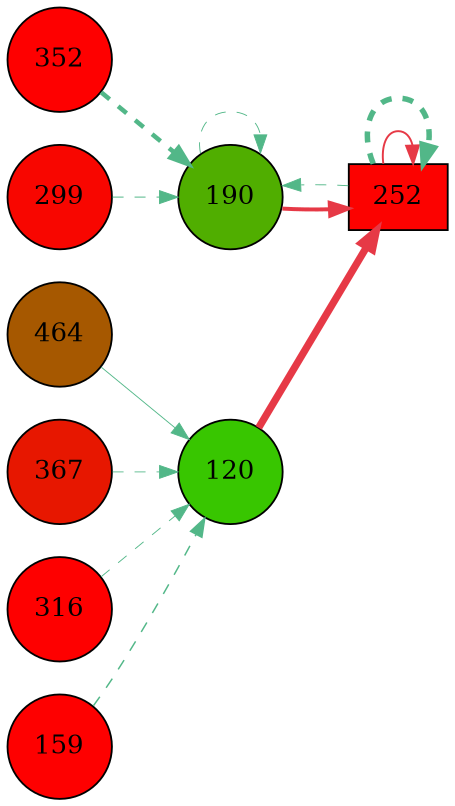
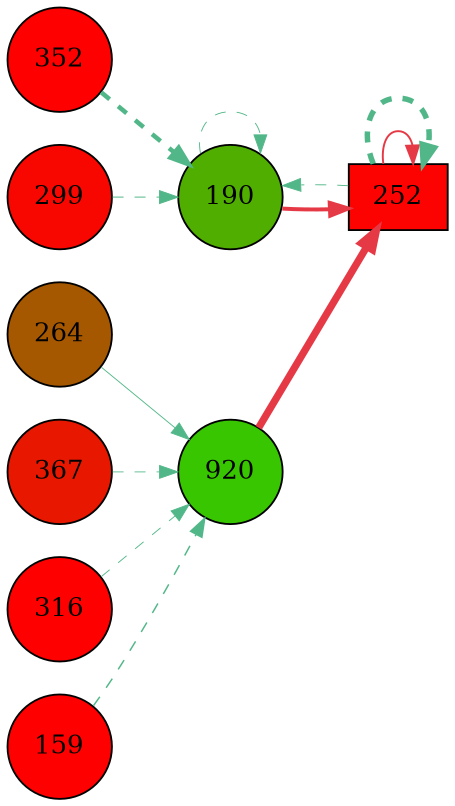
  digraph {
    rankdir=LR
    node [fillcolor="#fe0000" shape=circle style=filled]
    edge [color="#52b788" penwidth=0.50 style=dashed]
    n1 [label=352]
    n2 [fillcolor="#50ae00" label=190]
    n3 [fillcolor="#fc0200" label=252 shape=box]
-   n4 [fillcolor="#a65800" label=464]
-   n5 [fillcolor="#38c600" label=120]
+   n4 [fillcolor="#a65800" label=264]
+   n5 [fillcolor="#38c600" label=920]
    n6 [fillcolor="#f80600" label=299]
    n7 [fillcolor="#e71700" label=367]
    n8 [label=316]
    n9 [label=159]
    n1 -> n2 [penwidth=2.49]
    n2 -> n2
    n2 -> n3 [color="#e63946" penwidth=2.17 style=""]
    n3 -> n2
    n3 -> n3 [color="#e63946" penwidth=1.06 style=""]
    n3 -> n3 [penwidth=3.00]
    n4 -> n5 [style=solid]
    n5 -> n3 [color="#e63946" penwidth=4.00 style=""]
    n6 -> n2 [penwidth=0.56]
    n7 -> n5
    n8 -> n5
    n9 -> n5 [penwidth=0.81]
  }
